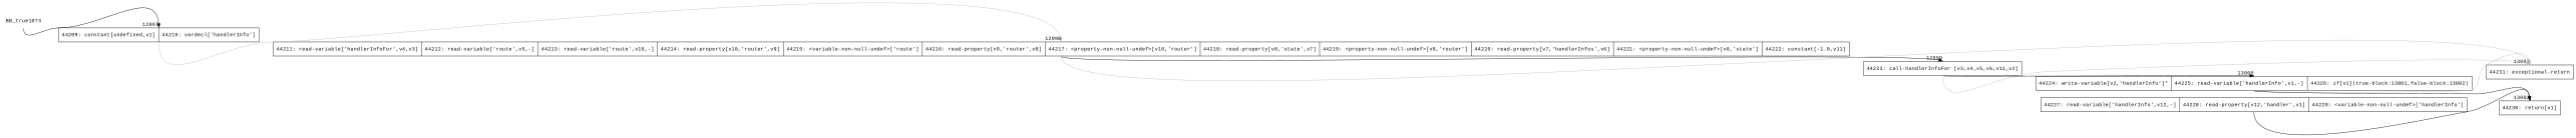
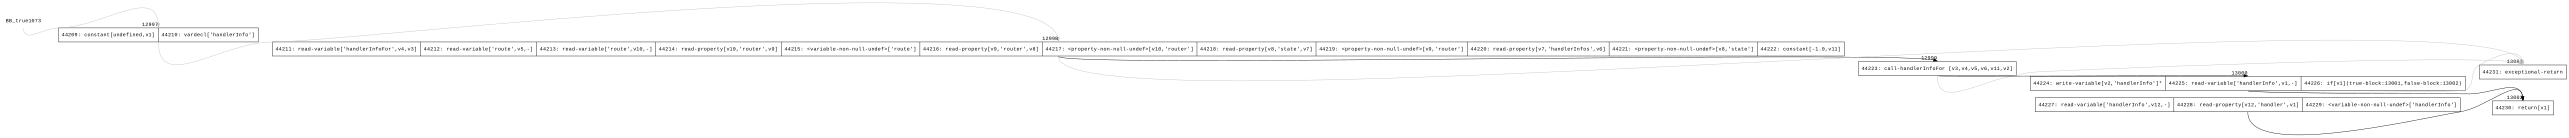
  digraph {
    fontname="Liberation Mono"
    rankdir=LR
    node [fontname="Liberation Mono" shape=record]
    edge [fontname="Liberation Mono" headport=n tailport=s]
    n1 [label=BB_true1073 shape=none]
    n2 [label="{44209: constant[undefined,v1]|44210: vardecl['handlerInfo']}"]
    n3 [label="{44211: read-variable['handlerInfoFor',v4,v3]|44212: read-variable['route',v5,-]|44213: read-variable['route',v10,-]|44214: read-property[v10,'router',v9]|44215: \<variable-non-null-undef\>['route']|44216: read-property[v9,'router',v8]|44217: \<property-non-null-undef\>[v10,'router']|44218: read-property[v8,'state',v7]|44219: \<property-non-null-undef\>[v9,'router']|44220: read-property[v7,'handlerInfos',v6]|44221: \<property-non-null-undef\>[v8,'state']|44222: constant[-1.0,v11]}"]
    n4 [label="{44223: call-handlerInfoFor [v3,v4,v5,v6,v11,v2]}"]
    n5 [label="{44231: exceptional-return}"]
    n6 [label="{44224: write-variable[v2,'handlerInfo']*|44225: read-variable['handlerInfo',v1,-]|44226: if[v1](true-block:13001,false-block:13002)}"]
    n7 [label="{44230: return[v1]}"]
    n8 [label="{44227: read-variable['handlerInfo',v12,-]|44228: read-property[v12,'handler',v1]|44229: \<variable-non-null-undef\>['handlerInfo']}"]
-   n1 -> n2 [headlabel="    12997"]
+   n1 -> n2 [headlabel="    12997" color=gray]
    n2 -> n3 [color=gray headlabel="      12998"]
    n3 -> n4 [headlabel="      12999"]
    n3 -> n5 [color=gray headlabel="      13003"]
    n4 -> n5 [color=gray]
    n4 -> n6 [headlabel="      13000"]
    n6 -> n5 [color=gray]
    n6 -> n7 [headlabel="      13002"]
    n8 -> n7
  }
